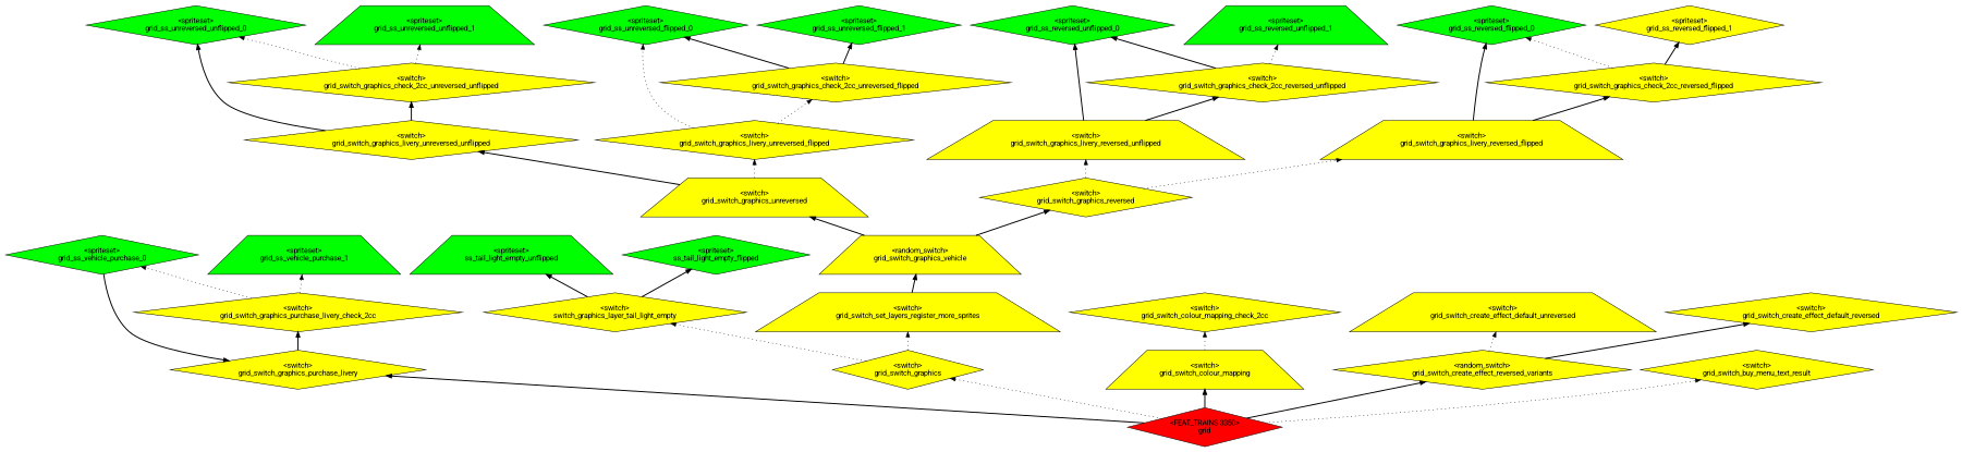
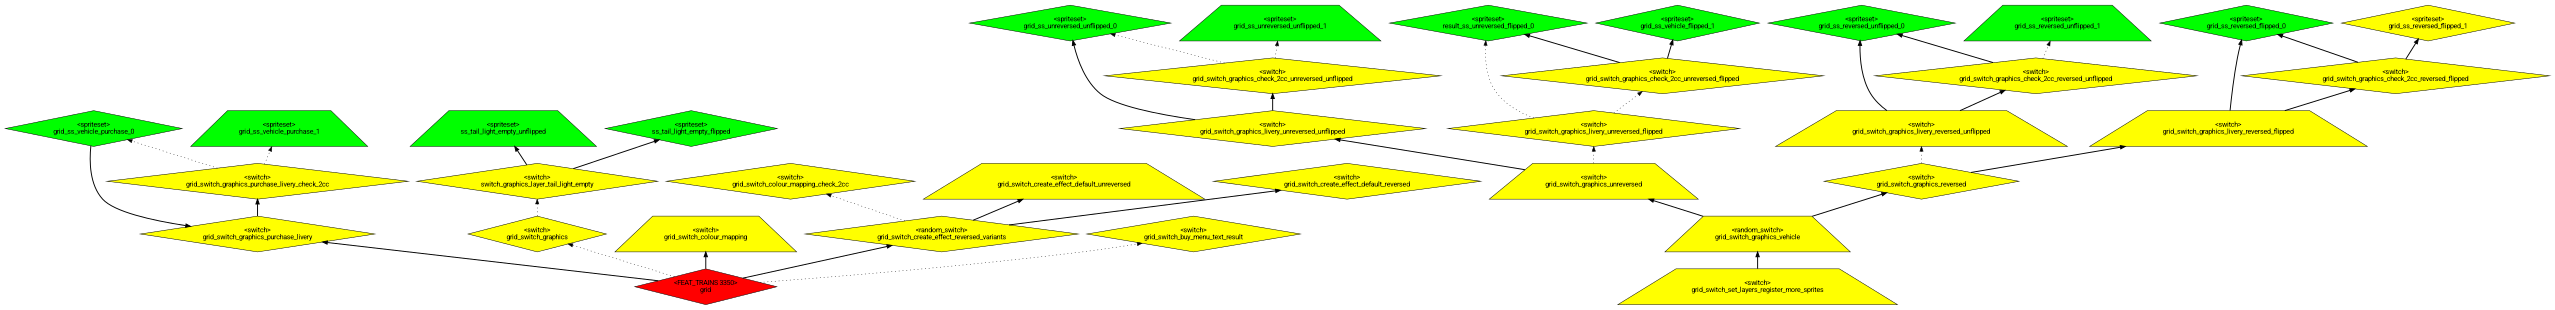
  digraph {
    fontname=Roboto
    rankdir=BT
    node [fillcolor=yellow fontname=Roboto shape=diamond style=filled]
    edge [fontname=Roboto style=bold]
    n1 [fillcolor=green label="<spriteset>\nss_tail_light_empty_unflipped" shape=trapezium]
    n2 [fillcolor=green label="<spriteset>\nss_tail_light_empty_flipped"]
    n3 [label="<switch>\nswitch_graphics_layer_tail_light_empty"]
    n4 [fillcolor=green label="<spriteset>\ngrid_ss_unreversed_unflipped_0"]
    n5 [fillcolor=green label="<spriteset>\ngrid_ss_unreversed_unflipped_1" shape=trapezium]
    n6 [label="<switch>\ngrid_switch_graphics_check_2cc_unreversed_unflipped"]
    n7 [label="<switch>\ngrid_switch_graphics_livery_unreversed_unflipped"]
-   n8 [fillcolor=green label="<spriteset>\ngrid_ss_unreversed_flipped_0"]
-   n9 [fillcolor=green label="<spriteset>\ngrid_ss_unreversed_flipped_1"]
+   n8 [fillcolor=green label="<spriteset>\nresult_ss_unreversed_flipped_0"]
+   n9 [fillcolor=green label="<spriteset>\ngrid_ss_vehicle_flipped_1"]
    n10 [label="<switch>\ngrid_switch_graphics_check_2cc_unreversed_flipped"]
    n11 [label="<switch>\ngrid_switch_graphics_livery_unreversed_flipped"]
    n12 [label="<switch>\ngrid_switch_graphics_unreversed" shape=trapezium]
    n13 [fillcolor=green label="<spriteset>\ngrid_ss_reversed_unflipped_0"]
    n14 [fillcolor=green label="<spriteset>\ngrid_ss_reversed_unflipped_1" shape=trapezium]
    n15 [label="<switch>\ngrid_switch_graphics_check_2cc_reversed_unflipped"]
    n16 [label="<switch>\ngrid_switch_graphics_livery_reversed_unflipped" shape=trapezium]
    n17 [fillcolor=green label="<spriteset>\ngrid_ss_reversed_flipped_0"]
    n18 [label="<spriteset>\ngrid_ss_reversed_flipped_1"]
    n19 [label="<switch>\ngrid_switch_graphics_check_2cc_reversed_flipped"]
    n20 [label="<switch>\ngrid_switch_graphics_livery_reversed_flipped" shape=trapezium]
    n21 [label="<switch>\ngrid_switch_graphics_reversed"]
    n22 [label="<random_switch>\ngrid_switch_graphics_vehicle" shape=trapezium]
    n23 [fillcolor=green label="<spriteset>\ngrid_ss_vehicle_purchase_0"]
    n24 [label="<switch>\ngrid_switch_graphics_purchase_livery"]
    n25 [fillcolor=green label="<spriteset>\ngrid_ss_vehicle_purchase_1" shape=trapezium]
    n26 [label="<switch>\ngrid_switch_graphics_purchase_livery_check_2cc"]
    n27 [label="<switch>\ngrid_switch_set_layers_register_more_sprites" shape=trapezium]
    n28 [label="<switch>\ngrid_switch_graphics"]
    n29 [label="<switch>\ngrid_switch_colour_mapping_check_2cc"]
    n30 [label="<switch>\ngrid_switch_colour_mapping" shape=trapezium]
    n31 [label="<switch>\ngrid_switch_create_effect_default_unreversed" shape=trapezium]
    n32 [label="<switch>\ngrid_switch_create_effect_default_reversed"]
    n33 [label="<random_switch>\ngrid_switch_create_effect_reversed_variants"]
    n34 [label="<switch>\ngrid_switch_buy_menu_text_result"]
    n35 [fillcolor=red label="<FEAT_TRAINS 3350>\ngrid"]
    n3 -> n1
    n3 -> n2
    n6 -> n4 [style=dotted]
    n6 -> n5 [style=dotted]
    n7 -> n4
    n7 -> n6
    n10 -> n8
    n10 -> n9
    n11 -> n8 [style=dotted]
    n11 -> n10 [style=dotted]
    n12 -> n7
    n12 -> n11 [style=dotted]
    n15 -> n13
    n15 -> n14 [style=dotted]
    n16 -> n13
    n16 -> n15
-   n19 -> n17 [style=dotted]
+   n19 -> n17
    n19 -> n18
    n20 -> n17
    n20 -> n19
    n21 -> n16 [style=dotted]
-   n21 -> n20 [style=dotted]
+   n21 -> n20
    n22 -> n12
    n22 -> n21
    n23 -> n24
    n24 -> n26
    n26 -> n23 [style=dotted]
    n26 -> n25 [style=dotted]
    n27 -> n22
    n28 -> n3 [style=dotted]
-   n28 -> n27 [style=dotted]
-   n30 -> n29 [style=dotted]
-   n33 -> n31 [style=dotted]
+   n33 -> n29 [style=dotted]
+   n33 -> n31
    n33 -> n32
    n35 -> n24
    n35 -> n28 [style=dotted]
    n35 -> n30
    n35 -> n33
    n35 -> n34 [style=dotted]
  }
